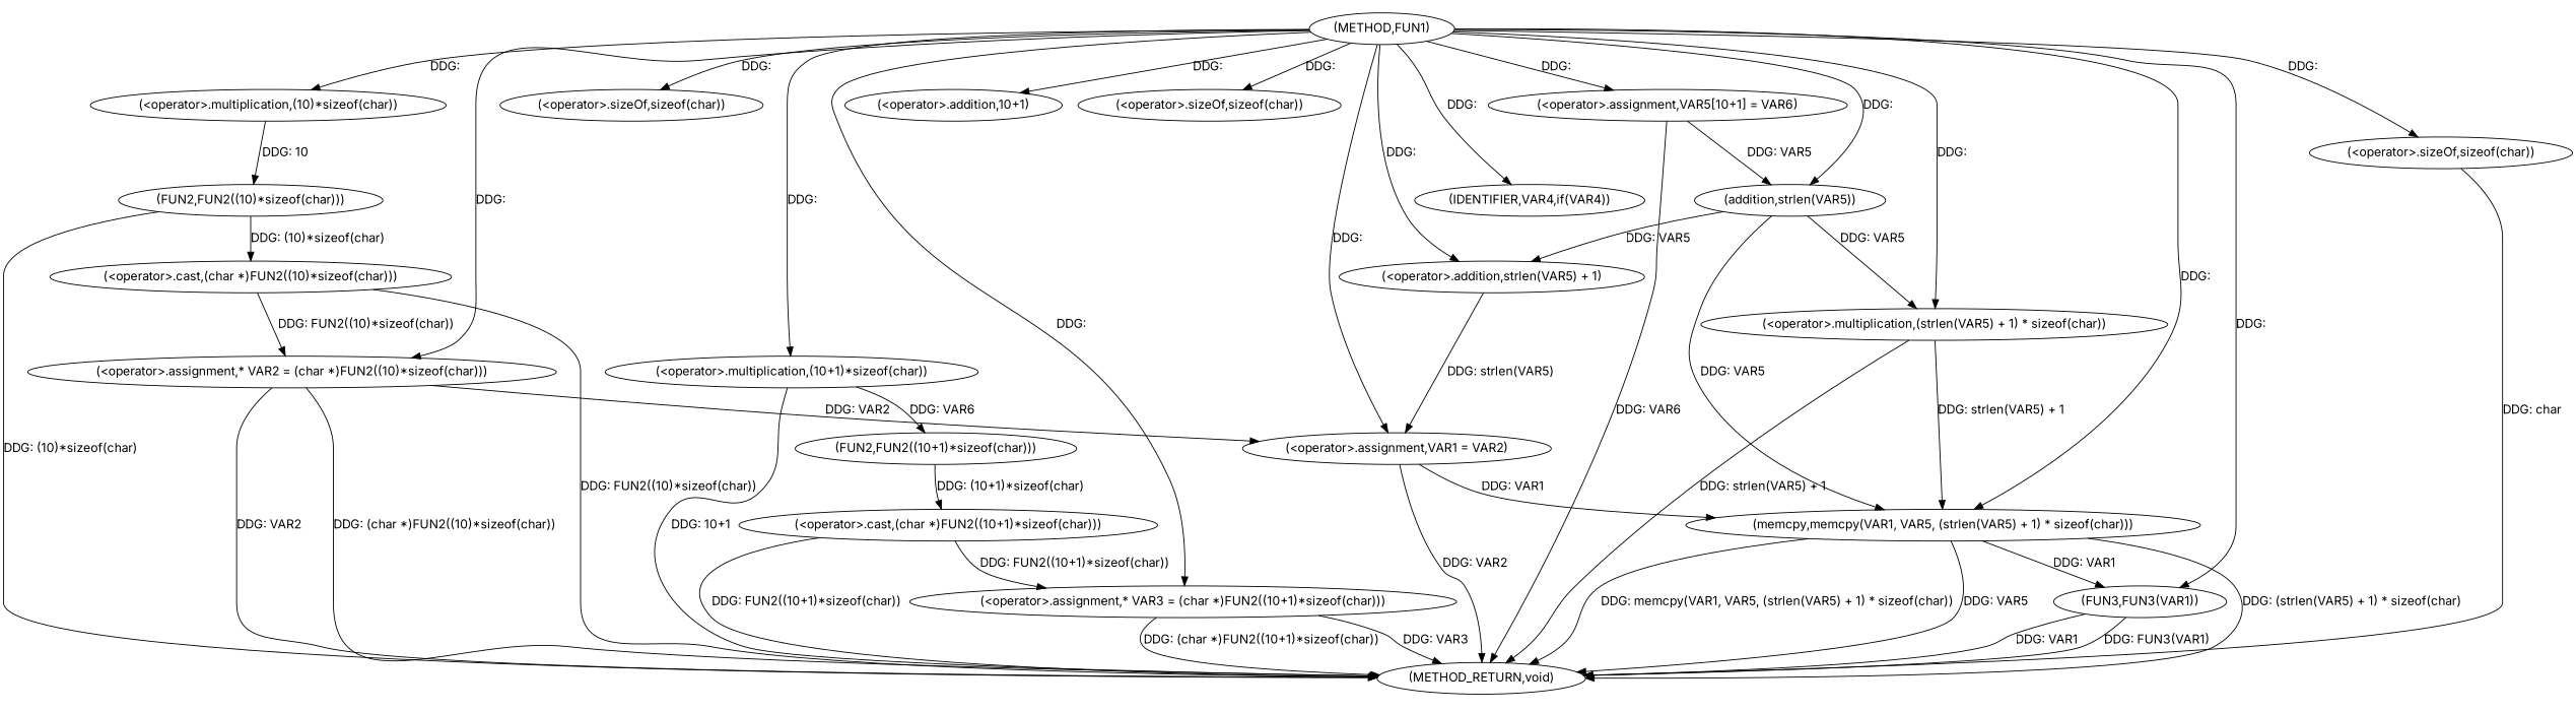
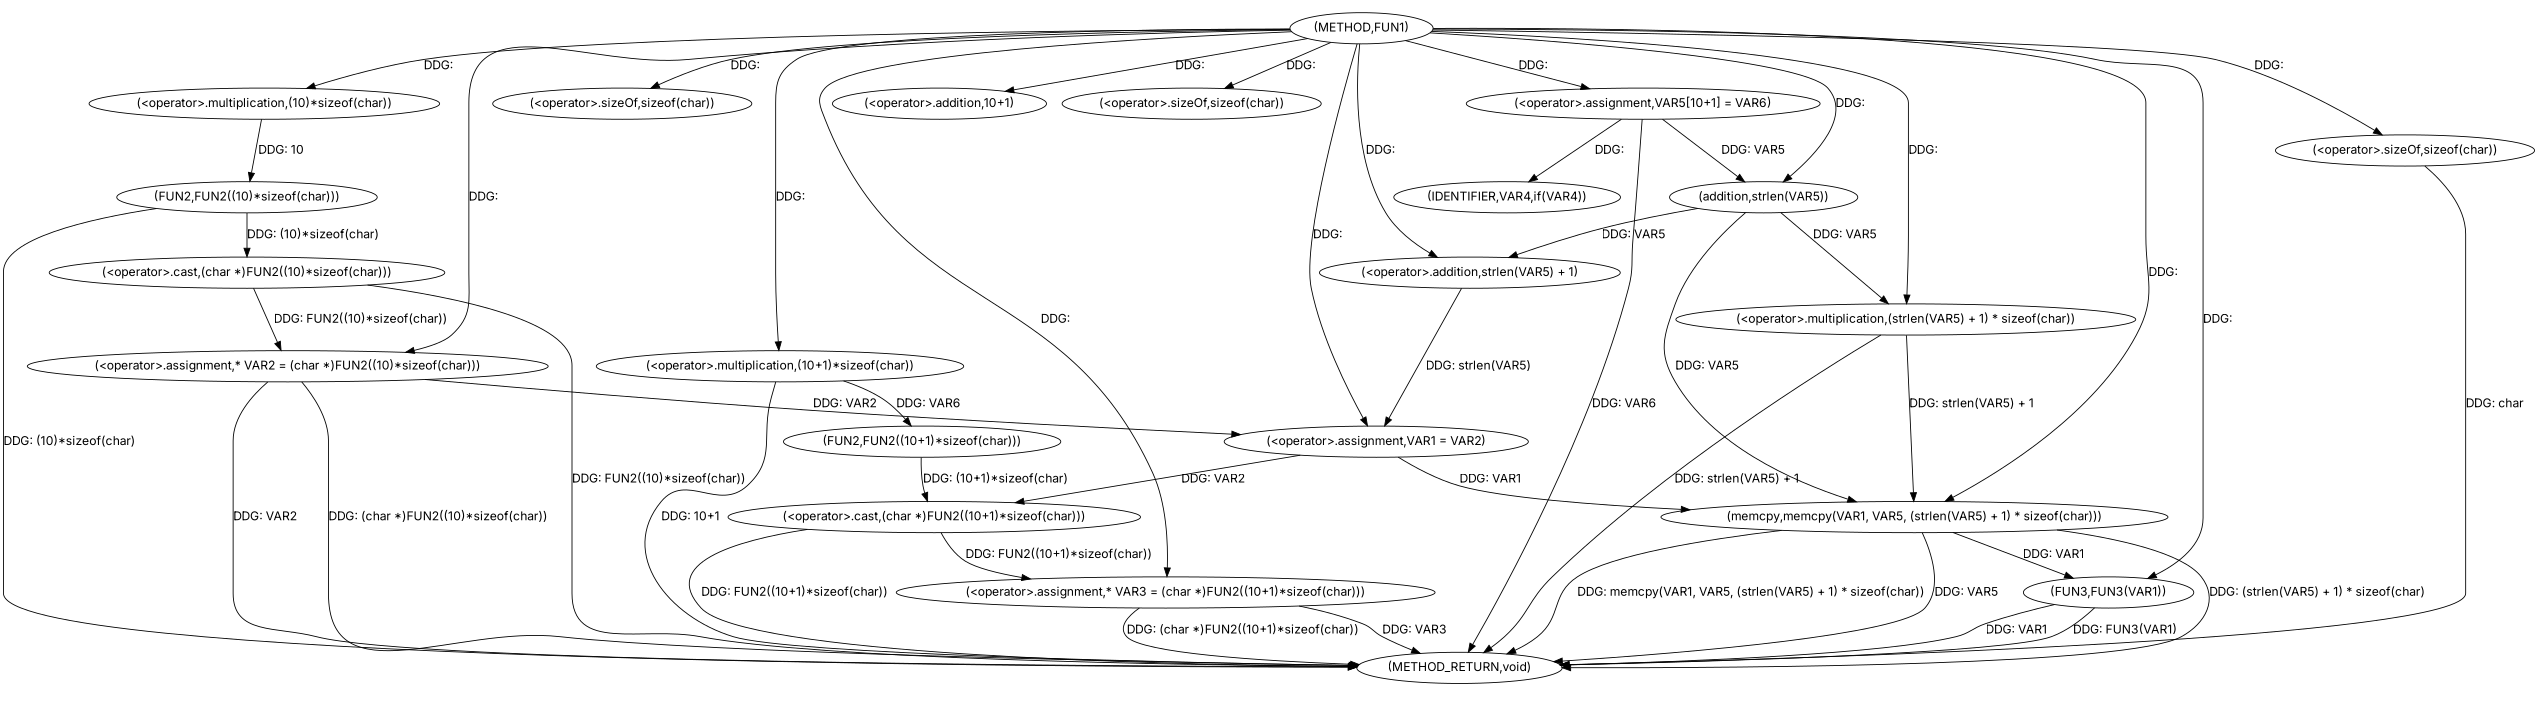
  digraph {
    fontname=Inter
    node [fontname=Inter]
    edge [fontname=Inter]
    n1 [label="(METHOD,FUN1)"]
    n2 [label="(<operator>.assignment,* VAR2 = (char *)FUN2((10)*sizeof(char)))"]
    n3 [label="(<operator>.multiplication,(10)*sizeof(char))"]
    n4 [label="(<operator>.sizeOf,sizeof(char))"]
    n5 [label="(<operator>.assignment,* VAR3 = (char *)FUN2((10+1)*sizeof(char)))"]
    n6 [label="(<operator>.multiplication,(10+1)*sizeof(char))"]
    n7 [label="(<operator>.addition,10+1)"]
    n8 [label="(<operator>.sizeOf,sizeof(char))"]
    n9 [label="(IDENTIFIER,VAR4,if(VAR4))"]
    n10 [label="(<operator>.assignment,VAR1 = VAR2)"]
    n11 [label="(<operator>.assignment,VAR5[10+1] = VAR6)"]
    n12 [label="(memcpy,memcpy(VAR1, VAR5, (strlen(VAR5) + 1) * sizeof(char)))"]
    n13 [label="(<operator>.multiplication,(strlen(VAR5) + 1) * sizeof(char))"]
    n14 [label="(<operator>.addition,strlen(VAR5) + 1)"]
    n15 [label="(addition,strlen(VAR5))"]
    n16 [label="(<operator>.sizeOf,sizeof(char))"]
    n17 [label="(FUN3,FUN3(VAR1))"]
    n18 [label="(METHOD_RETURN,void)"]
    n19 [label="(FUN2,FUN2((10)*sizeof(char)))"]
    n20 [label="(FUN2,FUN2((10+1)*sizeof(char)))"]
    n21 [label="(<operator>.cast,(char *)FUN2((10)*sizeof(char)))"]
    n22 [label="(<operator>.cast,(char *)FUN2((10+1)*sizeof(char)))"]
    n1 -> n2 [label="DDG: "]
    n1 -> n3 [label="DDG: "]
    n1 -> n4 [label="DDG: "]
    n1 -> n5 [label="DDG: "]
    n1 -> n6 [label="DDG: "]
    n1 -> n7 [label="DDG: "]
    n1 -> n8 [label="DDG: "]
-   n1 -> n9 [label="DDG: "]
+   n11 -> n9 [label="DDG: "]
    n1 -> n10 [label="DDG: "]
    n1 -> n11 [label="DDG: "]
    n1 -> n12 [label="DDG: "]
    n1 -> n13 [label="DDG: "]
    n1 -> n14 [label="DDG: "]
    n1 -> n15 [label="DDG: "]
    n1 -> n16 [label="DDG: "]
    n1 -> n17 [label="DDG: "]
    n2 -> n10 [label="DDG: VAR2"]
    n2 -> n18 [label="DDG: VAR2"]
    n2 -> n18 [label="DDG: (char *)FUN2((10)*sizeof(char))"]
    n3 -> n19 [label="DDG: 10"]
    n5 -> n18 [label="DDG: VAR3"]
    n5 -> n18 [label="DDG: (char *)FUN2((10+1)*sizeof(char))"]
    n6 -> n18 [label="DDG: 10+1"]
    n6 -> n20 [label="DDG: VAR6"]
    n10 -> n12 [label="DDG: VAR1"]
-   n10 -> n18 [label="DDG: VAR2"]
+   n10 -> n22 [label="DDG: VAR2"]
    n11 -> n15 [label="DDG: VAR5"]
    n11 -> n18 [label="DDG: VAR6"]
    n12 -> n17 [label="DDG: VAR1"]
    n12 -> n18 [label="DDG: (strlen(VAR5) + 1) * sizeof(char)"]
    n12 -> n18 [label="DDG: memcpy(VAR1, VAR5, (strlen(VAR5) + 1) * sizeof(char))"]
    n12 -> n18 [label="DDG: VAR5"]
    n13 -> n12 [label="DDG: strlen(VAR5) + 1"]
    n13 -> n18 [label="DDG: strlen(VAR5) + 1"]
    n14 -> n10 [label="DDG: strlen(VAR5)"]
    n15 -> n12 [label="DDG: VAR5"]
    n15 -> n13 [label="DDG: VAR5"]
    n15 -> n14 [label="DDG: VAR5"]
    n16 -> n18 [label="DDG: char"]
    n17 -> n18 [label="DDG: FUN3(VAR1)"]
    n17 -> n18 [label="DDG: VAR1"]
    n19 -> n18 [label="DDG: (10)*sizeof(char)"]
    n19 -> n21 [label="DDG: (10)*sizeof(char)"]
    n20 -> n22 [label="DDG: (10+1)*sizeof(char)"]
    n21 -> n2 [label="DDG: FUN2((10)*sizeof(char))"]
    n21 -> n18 [label="DDG: FUN2((10)*sizeof(char))"]
    n22 -> n5 [label="DDG: FUN2((10+1)*sizeof(char))"]
    n22 -> n18 [label="DDG: FUN2((10+1)*sizeof(char))"]
  }
